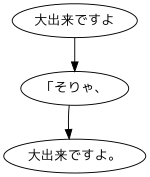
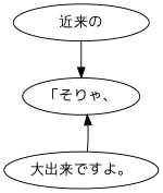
  digraph {
    fontname="DejaVu Sans Mono"
    node [fontname="DejaVu Sans Mono"]
    edge [fontname="DejaVu Sans Mono"]
    n1 [label="「そりゃ、"]
    n2 [label="大出来ですよ。"]
-   n3 [label="大出来ですよ"]
-   n1 -> n2
+   n3 [label="近来の"]
+   n2 -> n1
    n3 -> n1
  }
